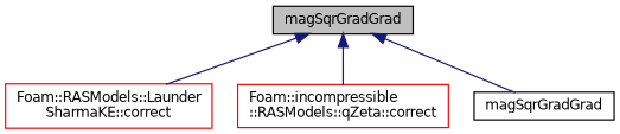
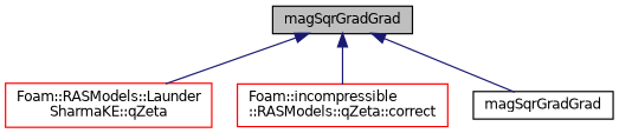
  digraph {
    rankdir=TB
    node [color=black fontname=Helvetica fontsize=10 shape=record]
    edge [color=midnightblue dir=back fontname=Helvetica fontsize=10 labelfontname=Helvetica labelfontsize=10 style=solid]
    n1 [fillcolor=grey75 fontcolor=black height=0.2 label=magSqrGradGrad style=filled width=0.4]
-   n2 [color=red height=0.2 label="Foam::RASModels::Launder\lSharmaKE::correct" width=0.4]
+   n2 [color=red height=0.2 label="Foam::RASModels::Launder\lSharmaKE::qZeta" width=0.4]
    n3 [color=red height=0.2 label="Foam::incompressible\l::RASModels::qZeta::correct" width=0.4]
    n4 [height=0.2 label=magSqrGradGrad width=0.4]
    n1 -> n2
    n1 -> n3
    n1 -> n4
  }
